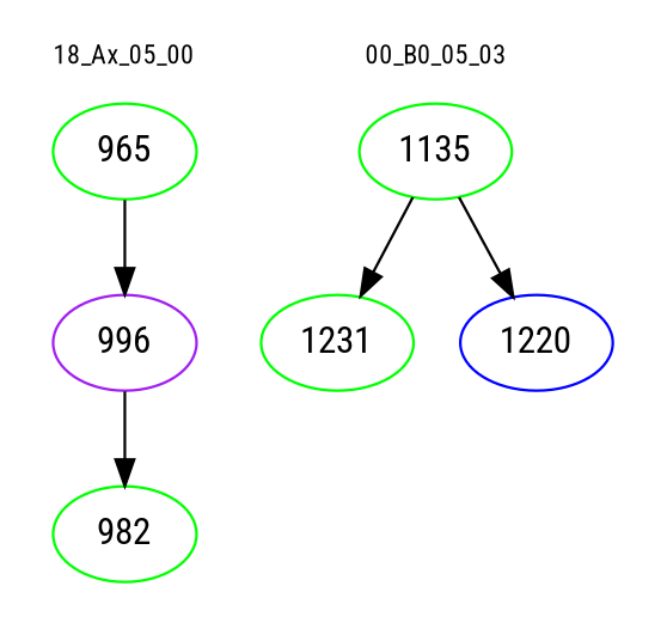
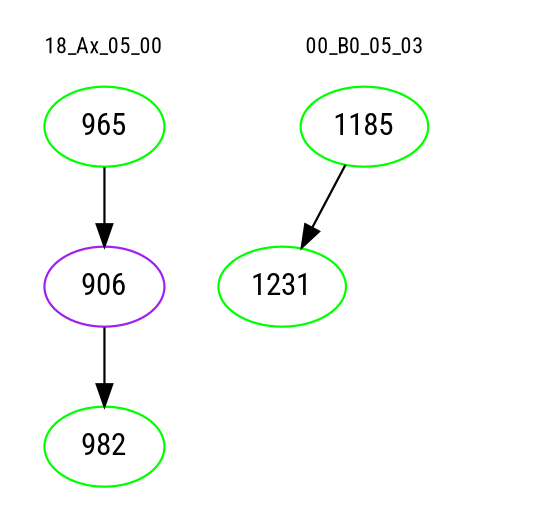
  digraph {
    fontname="Roboto Condensed"
    node [color=green fontname="Roboto Condensed"]
    edge [color=black fontname="Roboto Condensed"]
    n1 [label=965]
-   n2 [color=purple label=996]
+   n2 [color=purple label=906]
    n3 [label=982]
-   n4 [label=1135]
+   n4 [label=1185]
    n5 [label=1231]
-   n6 [color=blue label=1220]
    subgraph cluster_1 {
      color=white
      fontsize=10
      label="18_Ax_05_00"
      n1
      n2
      n3
    }
    subgraph cluster_2 {
      color=white
      fontsize=10
      label="00_B0_05_03"
      n4
      n5
-     n6
    }
    n1 -> n2
    n2 -> n3
    n4 -> n5
-   n4 -> n6
  }
